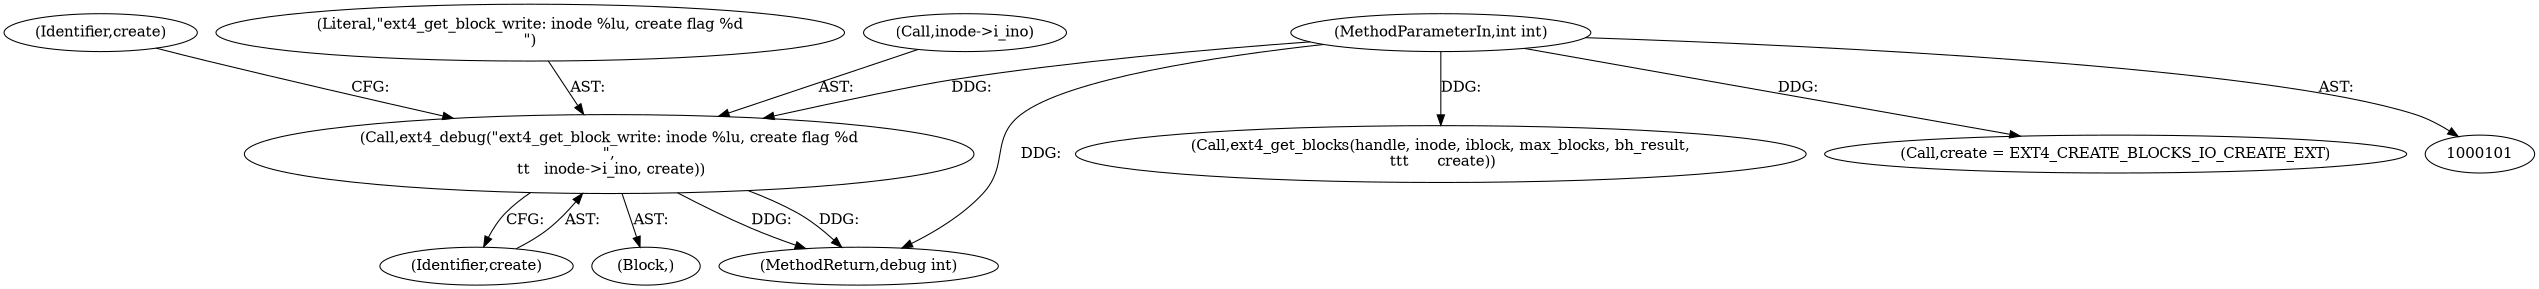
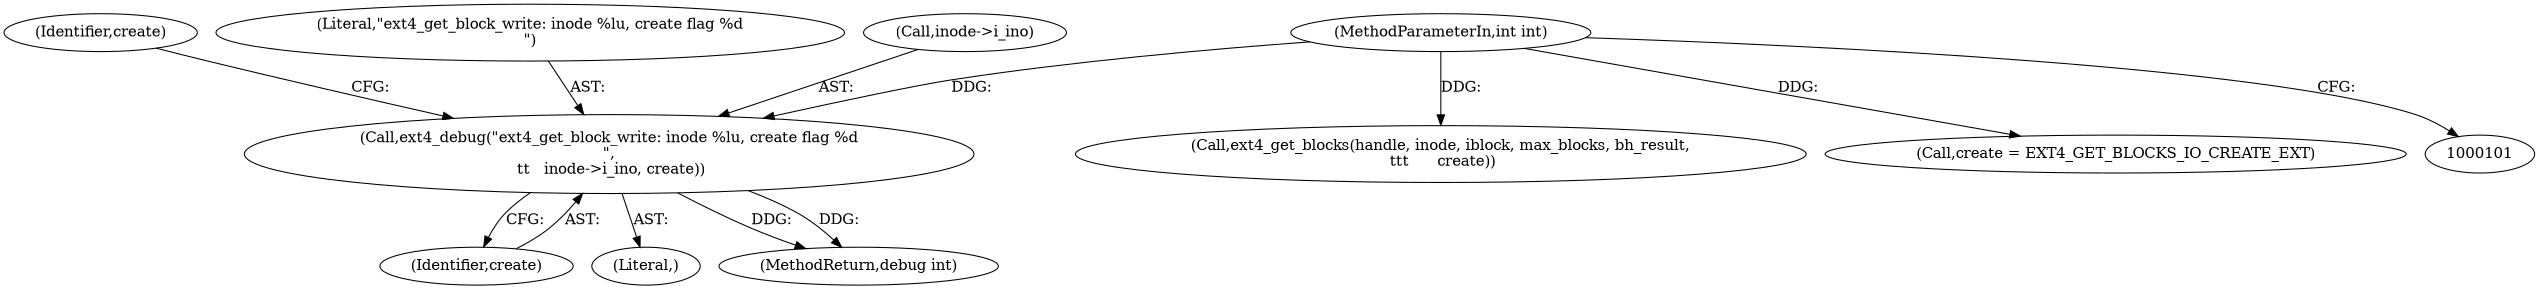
  digraph {
    n1 [label="(Call,ext4_debug(\"ext4_get_block_write: inode %lu, create flag %d\n\",\n \t\t   inode->i_ino, create))"]
    n2 [label="(Identifier,create)"]
-   n3 [label="(Block,)"]
+   n3 [label="(Literal,)"]
    n4 [label="(MethodReturn,debug int)"]
    n5 [label="(MethodParameterIn,int int)"]
    n6 [label="(Call,ext4_get_blocks(handle, inode, iblock, max_blocks, bh_result,\n \t\t\t      create))"]
-   n7 [label="(Call,create = EXT4_CREATE_BLOCKS_IO_CREATE_EXT)"]
+   n7 [label="(Call,create = EXT4_GET_BLOCKS_IO_CREATE_EXT)"]
    1000101
    n9 [label="(Identifier,create)"]
    n10 [label="(Literal,\"ext4_get_block_write: inode %lu, create flag %d\n\")"]
    n11 [label="(Call,inode->i_ino)"]
    n1 -> n2 [label="CFG: "]
    n1 -> n3 [label="AST: "]
    n1 -> n4 [label="DDG: "]
    n1 -> n4 [label="DDG: "]
    n2 -> n1 [label="AST: "]
    n5 -> n1 [label="DDG: "]
-   n5 -> n4 [label="DDG: "]
    n5 -> n6 [label="DDG: "]
    n5 -> n7 [label="DDG: "]
-   n5 -> 1000101 [label="AST: "]
+   n5 -> 1000101 [label="CFG: "]
    n9 -> n1 [label="CFG: "]
    n10 -> n1 [label="AST: "]
    n11 -> n1 [label="AST: "]
  }
